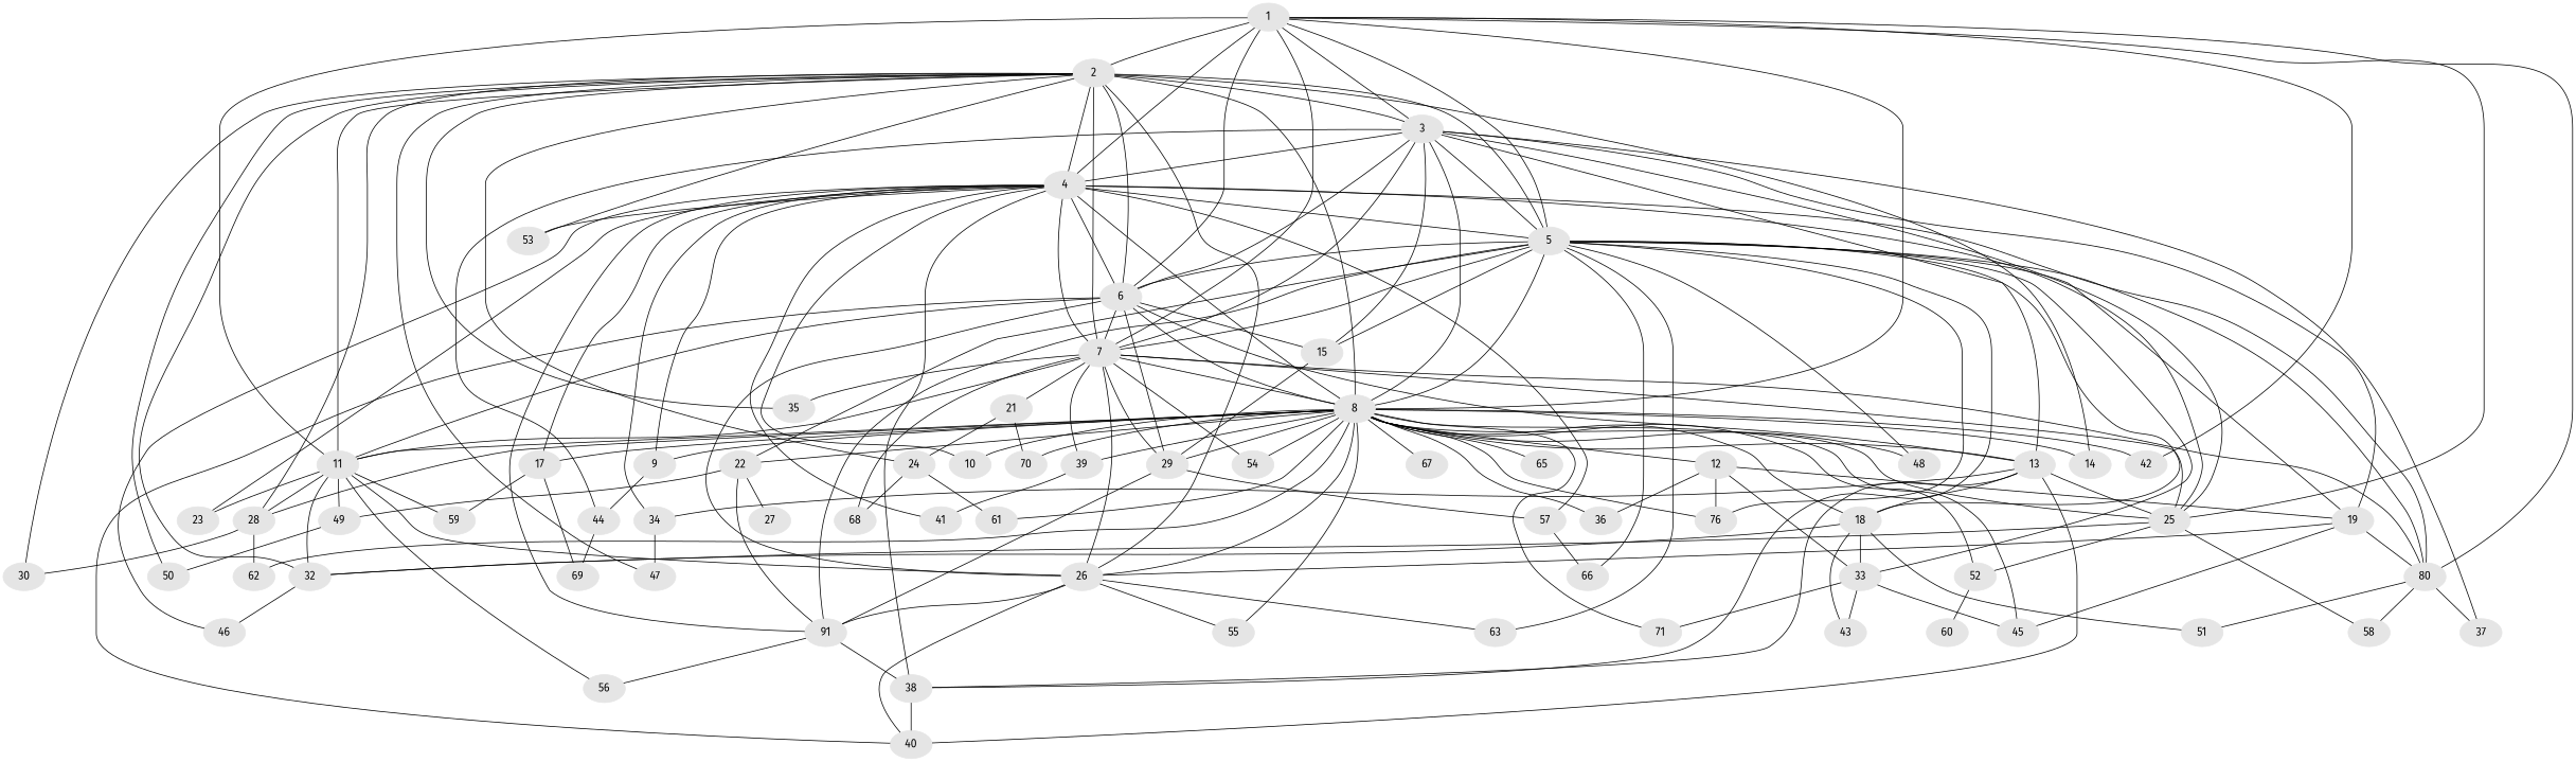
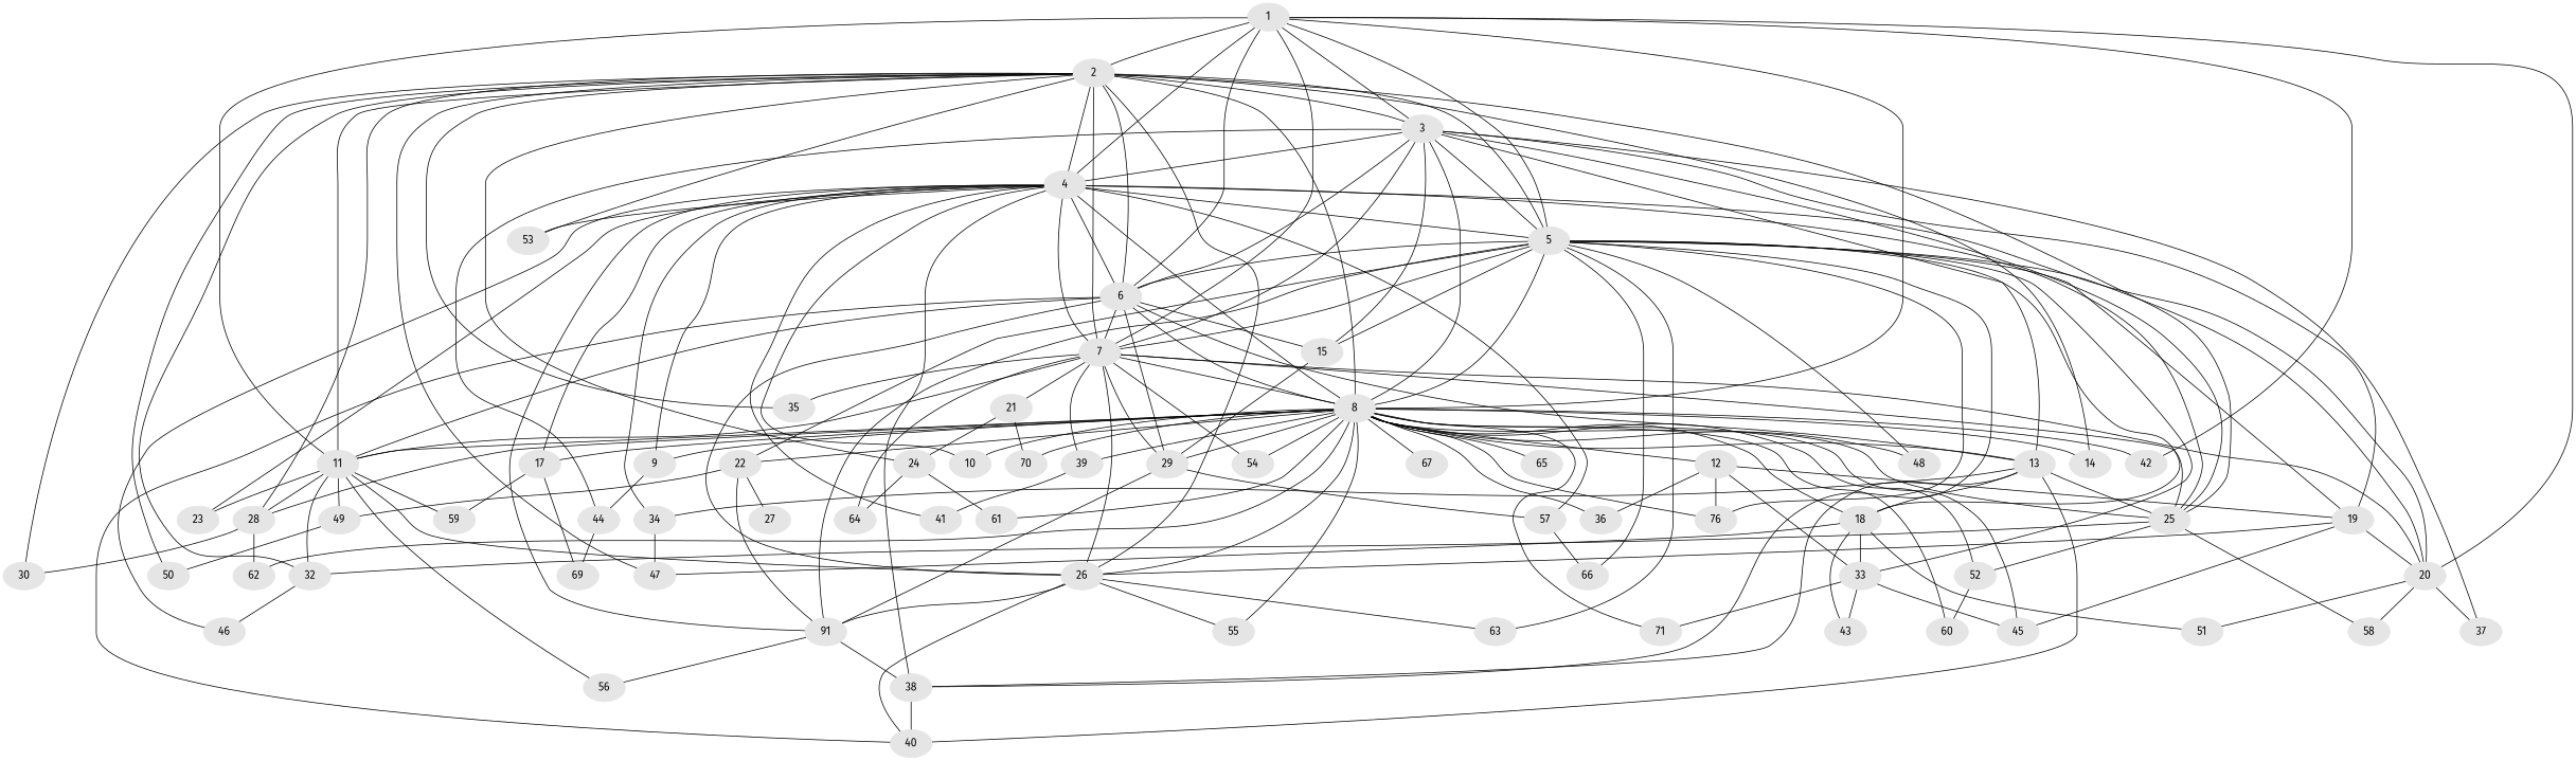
  graph {
    fontname="Fira Sans"
    node [color=gray90 fontname="Fira Sans" style=filled]
    edge [fontname="Fira Sans" weight=1.0]
    1
    2
    3
    4
    5
    6
    7
    8
    11
-   20 [label=80]
+   20
    42
    14
    24
    25
    26
    28
    30
    32
    35
    47
    50
    53
    13
    15
    19
    37
    44
    9
    10
    17
    23
    n32 [label=91]
    34
    38
    41
    46
    57
    n38 [label=76]
    18
    22
    33
    48
    63
    66
    29
    40
    21
    39
    54
-   64 [label=68]
+   64
    12
    36
    45
    52
    55
    60
    61
    62
    65
    67
    70
    71
    49
    56
    59
    51
    58
    69
    43
    27
    1 -- 2 [weight=2.0]
    1 -- 3
    1 -- 4 [weight=3.0]
    1 -- 5
    1 -- 6
    1 -- 7 [weight=2.0]
    1 -- 8 [weight=3.0]
    1 -- 11 [weight=4.0]
    1 -- 20
    1 -- 42
    2 -- 3 [weight=2.0]
    2 -- 4 [weight=2.0]
    2 -- 5
    2 -- 6
    2 -- 7
    2 -- 8 [weight=3.0]
    2 -- 11
    2 -- 14
    2 -- 24
-   1 -- 25
+   2 -- 25
    2 -- 26
    2 -- 28
    2 -- 30
    2 -- 32
    2 -- 35
    2 -- 47
    2 -- 50
    2 -- 53
    3 -- 4 [weight=2.0]
    3 -- 5
    3 -- 6
    3 -- 7
    3 -- 8 [weight=2.0]
    3 -- 25
    3 -- 13
    3 -- 15
    3 -- 19
    3 -- 37
    3 -- 44
    4 -- 5 [weight=2.0]
    4 -- 6 [weight=2.0]
    4 -- 7 [weight=2.0]
    4 -- 8 [weight=5.0]
    4 -- 20
    4 -- 25
    4 -- 53
    4 -- 9
    4 -- 10
    4 -- 17
    4 -- 23
    4 -- n32
    4 -- 34
    4 -- 38
    4 -- 41
    4 -- 46
    4 -- 57
    5 -- 6 [weight=2.0]
    5 -- 7
    5 -- 8 [weight=6.0]
    5 -- 20
    5 -- 15
    5 -- 19 [weight=2.0]
    5 -- n32
    5 -- 38
    5 -- n38
    5 -- 18
    5 -- 22
    5 -- 33
    5 -- 48
    5 -- 63
    5 -- 66
    6 -- 7
    6 -- 8 [weight=6.0]
    6 -- 11
    6 -- 26 [weight=9.0]
    6 -- 13 [weight=2.0]
    6 -- 15
    6 -- 29
    6 -- 40
    7 -- 8 [weight=2.0]
    7 -- 11
    7 -- 20
    7 -- 25
    7 -- 26
    7 -- 35 [weight=2.0]
    7 -- 29
    7 -- 21
    7 -- 39
    7 -- 54
    7 -- 64
    8 -- 11
    8 -- 42 [weight=2.0]
    8 -- 14
    8 -- 25 [weight=3.0]
    8 -- 26 [weight=3.0]
    8 -- 28
    8 -- 13
    8 -- 9
    8 -- 10 [weight=3.0]
    8 -- 17
    8 -- n38
    8 -- 18
    8 -- 22 [weight=2.0]
    8 -- 48
    8 -- 29 [weight=2.0]
    8 -- 39
    8 -- 54
    8 -- 12
    8 -- 36
    8 -- 45
    8 -- 52
    8 -- 55
+   8 -- 60
    8 -- 61
    8 -- 62
    8 -- 65 [weight=2.0]
    8 -- 67 [weight=2.0]
    8 -- 70
    8 -- 71
    11 -- 26
    11 -- 28
    11 -- 32
    11 -- 23
    11 -- 49
    11 -- 56
    11 -- 59
    20 -- 37
    20 -- 51
    20 -- 58
    24 -- 64
    24 -- 61
    25 -- 32
    25 -- 52
    25 -- 58
    26 -- n32
    26 -- 63
    26 -- 40
    26 -- 55
    28 -- 30
    28 -- 62
    32 -- 46
    13 -- 25
    13 -- 34
    13 -- 38
    13 -- 18
    13 -- 40
    15 -- 29
    19 -- 20
    19 -- 26
    19 -- 45
    44 -- 69
    9 -- 44
    17 -- 59
    17 -- 69
    n32 -- 38
    n32 -- 56
    34 -- 47
    38 -- 40 [weight=2.0]
    57 -- 66
-   18 -- 32
+   18 -- 47
    18 -- 33
    18 -- 51
    18 -- 43
    22 -- n32
    22 -- 49
    22 -- 27
    33 -- 45
    33 -- 71
    33 -- 43
    29 -- n32 [weight=3.0]
    29 -- 57
    21 -- 24
    21 -- 70
    39 -- 41
    12 -- 19
    12 -- n38
    12 -- 33
    12 -- 36
    52 -- 60
    49 -- 50
  }
